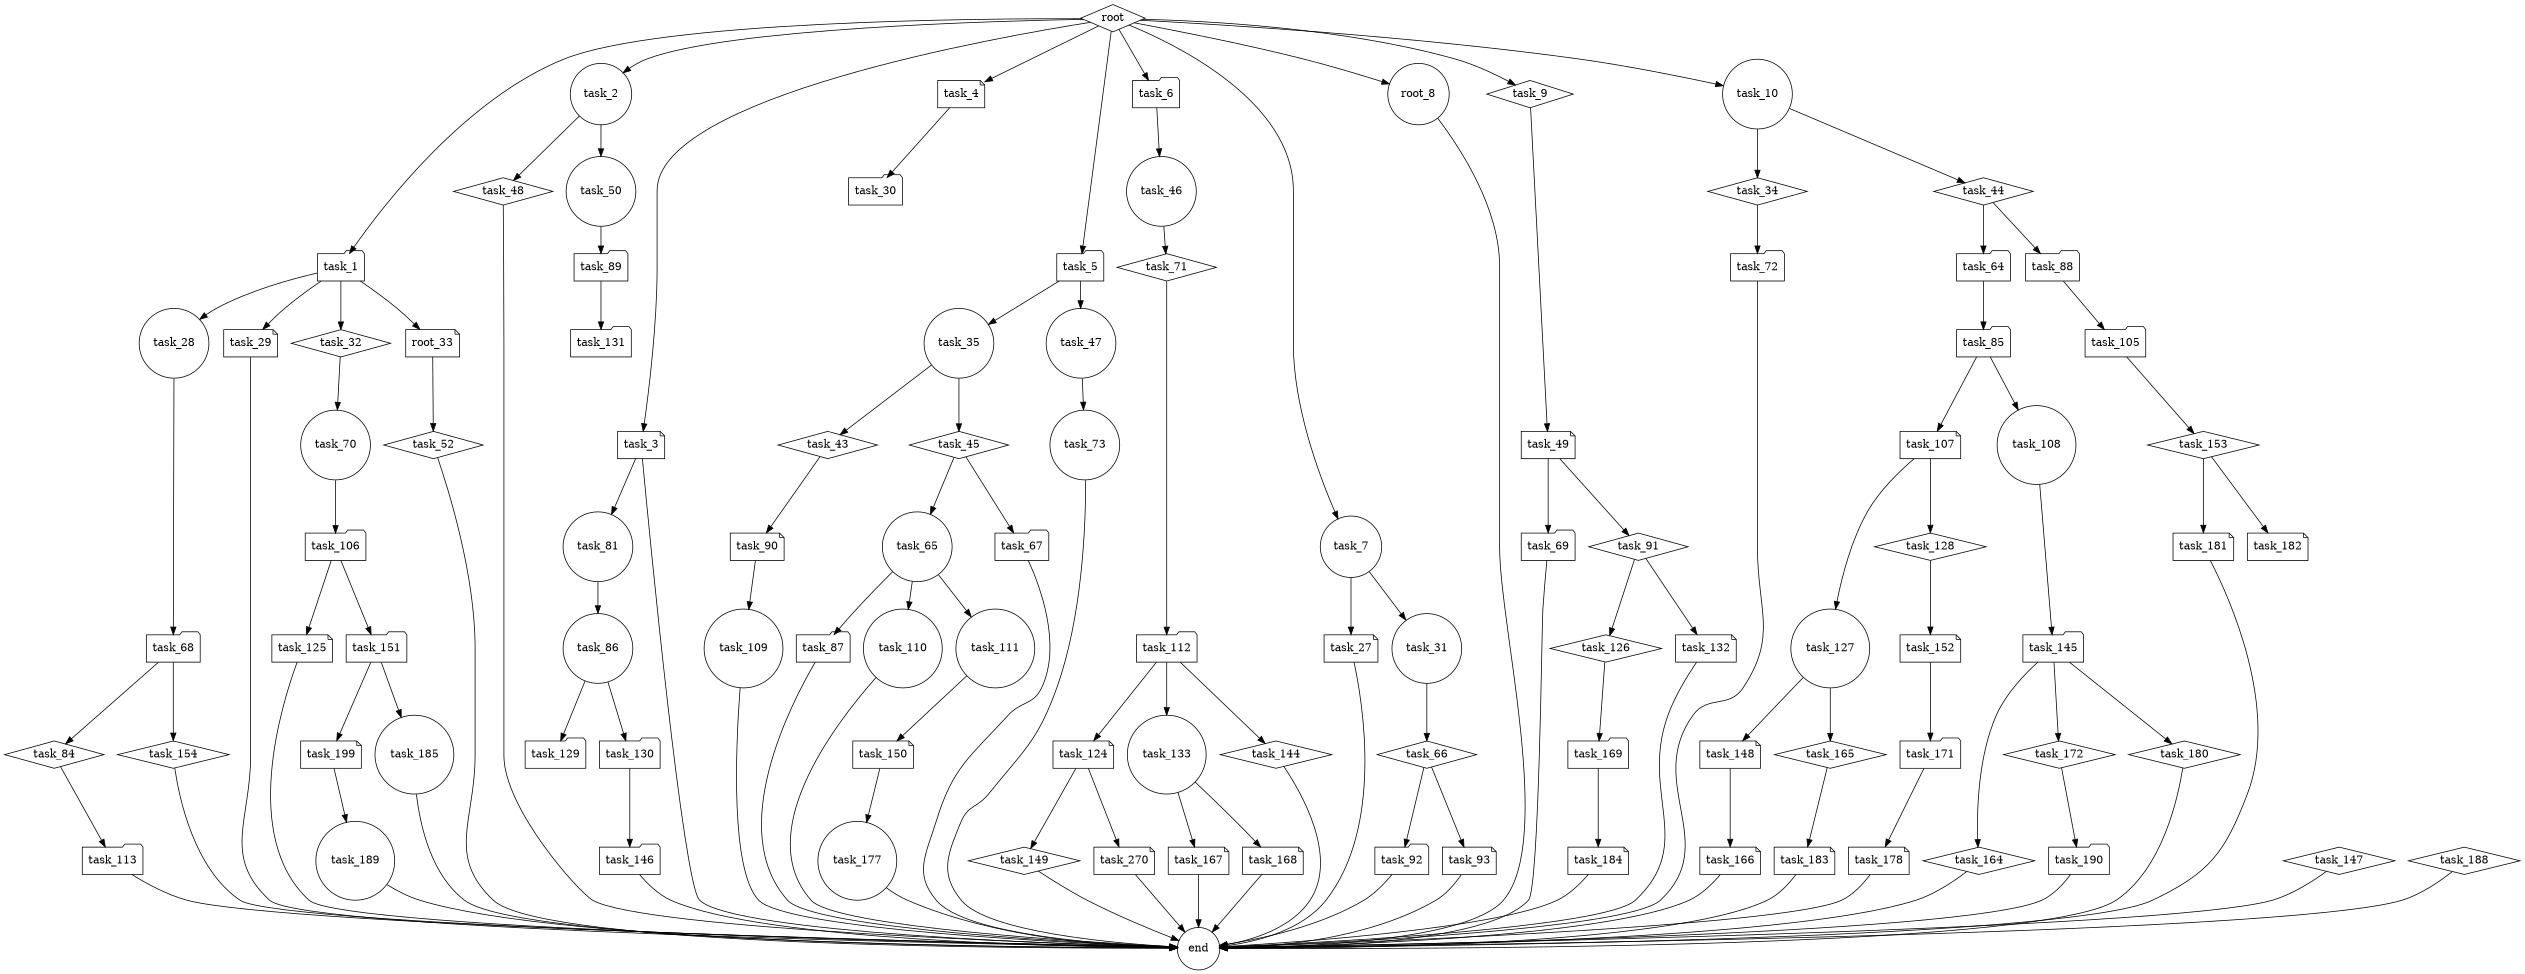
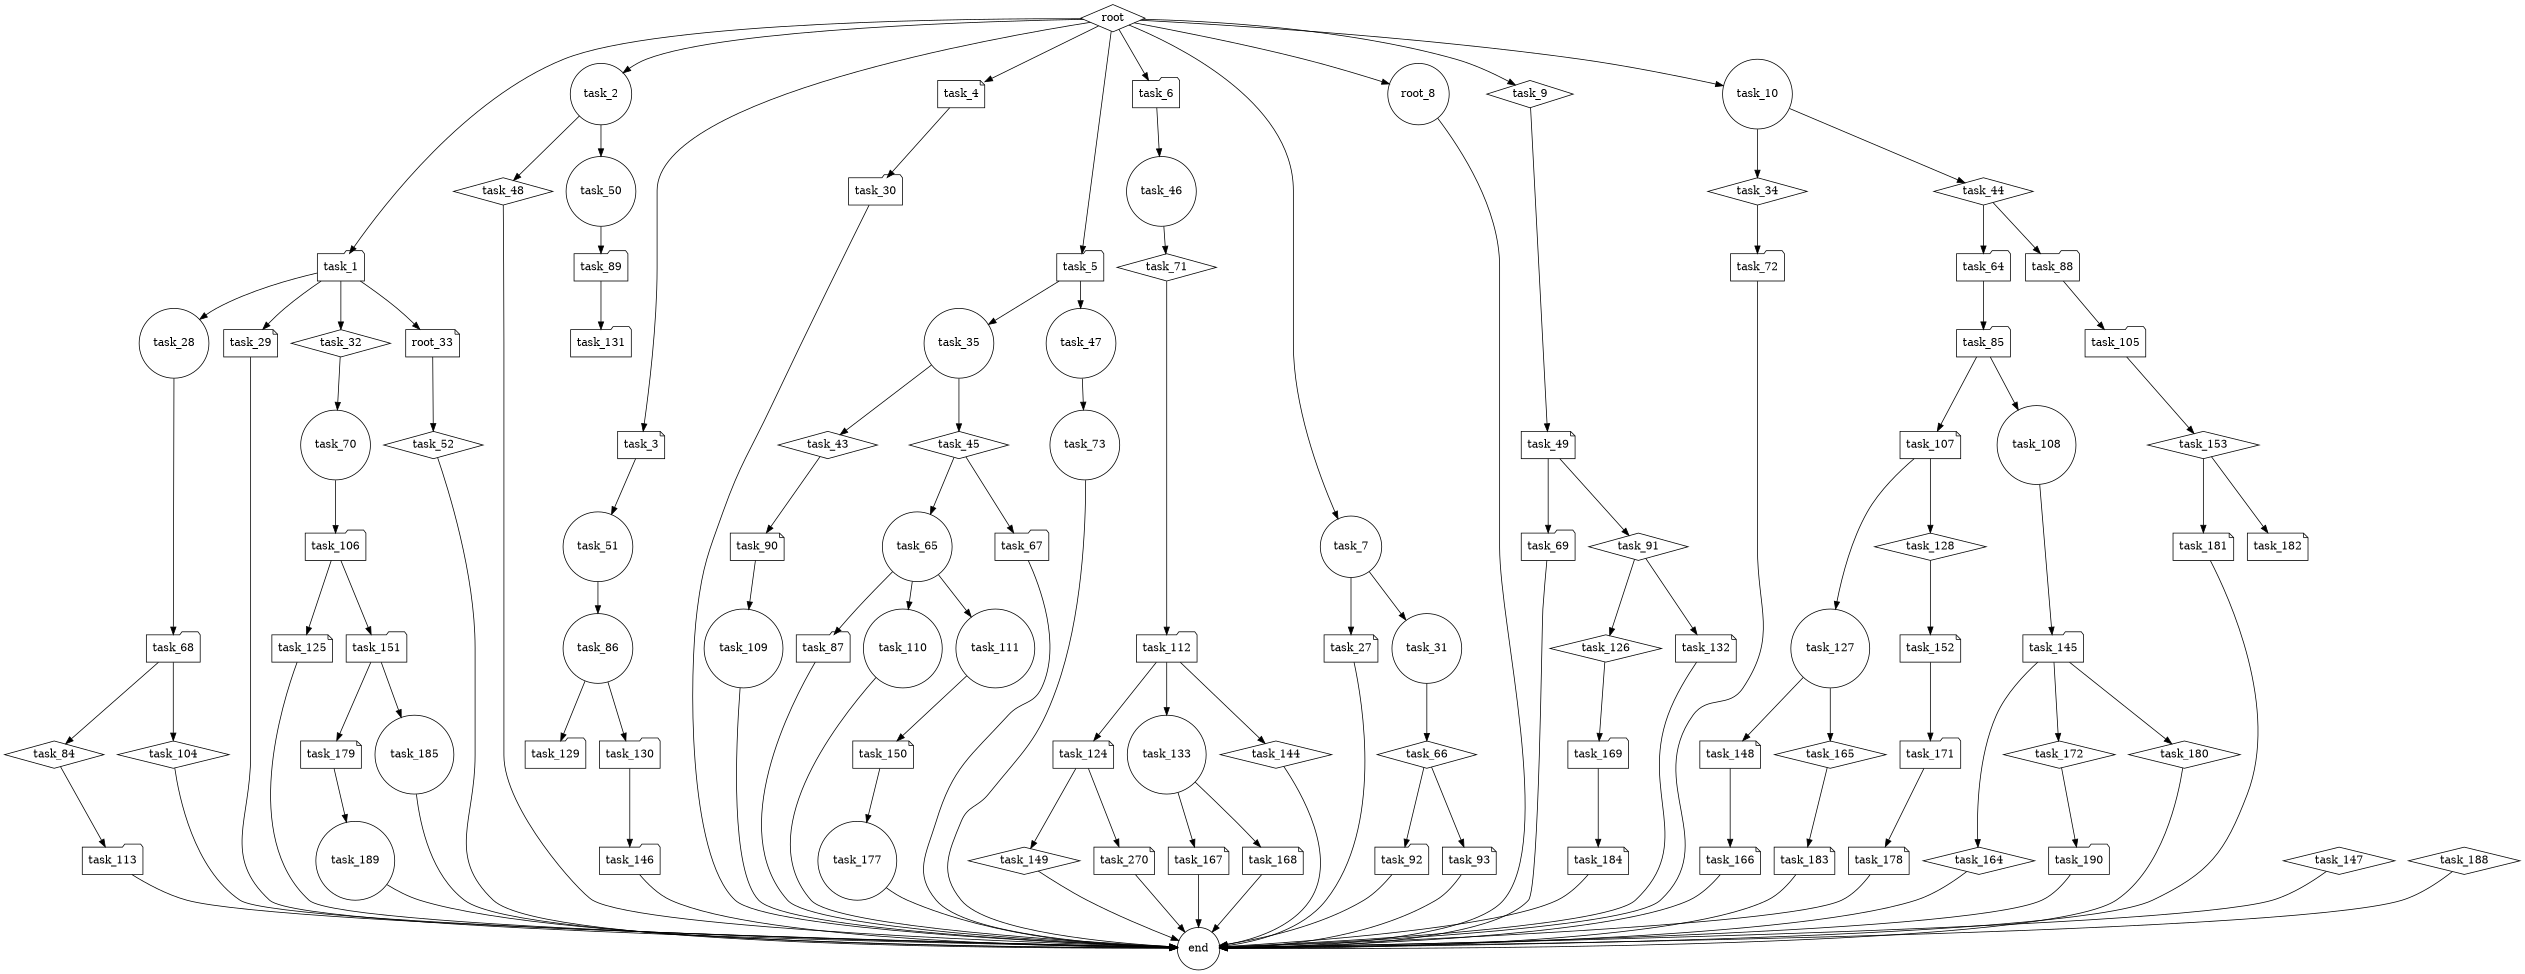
  digraph {
    node [shape=folder]
    root [shape=diamond]
    task_1
    task_2 [shape=circle]
    task_3 [shape=note]
    task_4 [shape=note]
    task_5
    task_6
    task_7 [shape=circle]
    n9 [label=root_8 shape=circle]
    task_9 [shape=diamond]
    task_10 [shape=circle]
    task_28 [shape=circle]
    task_29 [shape=note]
    task_32 [shape=diamond]
    n15 [label=root_33 shape=note]
    task_48 [shape=diamond]
    task_50 [shape=circle]
-   task_51 [shape=circle label=task_81]
+   task_51 [shape=circle]
    task_30
    task_35 [shape=circle]
    task_47 [shape=circle]
    task_46 [shape=circle]
    task_27 [shape=note]
    task_31 [shape=circle]
    end [shape=circle]
    task_49 [shape=note]
    task_34 [shape=diamond]
    task_44 [shape=diamond]
    task_68
    task_70 [shape=circle]
    task_52 [shape=diamond]
    task_89
    task_86 [shape=circle]
    task_43 [shape=diamond]
    task_45 [shape=diamond]
    task_73 [shape=circle]
    task_71 [shape=diamond]
    task_66 [shape=diamond]
    task_69
    task_91 [shape=diamond]
    task_72
    task_64
    task_88
    task_84 [shape=diamond]
-   task_104 [shape=diamond label=task_154]
+   task_104 [shape=diamond]
    task_92
    task_93 [shape=note]
    task_106
    task_90 [shape=note]
    task_65 [shape=circle]
    task_67
    task_109 [shape=circle]
    task_85
    task_105
    task_87
    task_110 [shape=circle]
    task_111 [shape=circle]
    task_112
    task_126 [shape=diamond]
    task_132 [shape=note]
    task_131
    task_129
    task_130
    task_107 [shape=note]
    task_108 [shape=circle]
    task_150 [shape=note]
    task_113
    task_125 [shape=note]
    task_151
    task_124 [shape=note]
    task_133 [shape=circle]
    task_144 [shape=diamond]
    task_127 [shape=circle]
    task_128 [shape=diamond]
    task_145
    task_146
    task_153 [shape=diamond]
    task_169
    task_181 [shape=note]
    task_182 [shape=note]
-   task_179 [shape=note label=task_199]
+   task_179 [shape=note]
    task_185 [shape=circle]
    task_148 [shape=note]
    task_165 [shape=diamond]
    task_152 [shape=note]
    task_164 [shape=diamond]
    task_172 [shape=diamond]
    task_180 [shape=diamond]
    task_177 [shape=circle]
    task_149 [shape=diamond]
    n91 [label=task_270 shape=note]
    task_167 [shape=note]
    task_168 [shape=note]
    task_184 [shape=note]
    task_166 [shape=note]
    task_183 [shape=note]
    task_171
    task_147 [shape=diamond]
    task_190
    task_189 [shape=circle]
    task_178 [shape=note]
    task_188 [shape=diamond]
    root -> task_1
    root -> task_2
    root -> task_3
    root -> task_4
    root -> task_5
    root -> task_6
    root -> task_7
    root -> n9
    root -> task_9
    root -> task_10
    task_1 -> task_28
    task_1 -> task_29
    task_1 -> task_32
    task_1 -> n15
    task_2 -> task_48
    task_2 -> task_50
    task_3 -> task_51
    task_4 -> task_30
    task_5 -> task_35
    task_5 -> task_47
    task_6 -> task_46
    task_7 -> task_27
    task_7 -> task_31
    n9 -> end
    task_9 -> task_49
    task_10 -> task_34
    task_10 -> task_44
    task_28 -> task_68
    task_29 -> end
    task_32 -> task_70
    n15 -> task_52
    task_48 -> end
    task_50 -> task_89
    task_51 -> task_86
-   task_3 -> end
+   task_30 -> end
    task_35 -> task_43
    task_35 -> task_45
    task_47 -> task_73
    task_46 -> task_71
    task_27 -> end
    task_31 -> task_66
    task_49 -> task_69
    task_49 -> task_91
    task_34 -> task_72
    task_44 -> task_64
    task_44 -> task_88
    task_68 -> task_84
    task_68 -> task_104
    task_70 -> task_106
    task_52 -> end
    task_89 -> task_131
    task_86 -> task_129
    task_86 -> task_130
    task_43 -> task_90
    task_45 -> task_65
    task_45 -> task_67
    task_73 -> end
    task_71 -> task_112
    task_66 -> task_92
    task_66 -> task_93
    task_69 -> end
    task_91 -> task_126
    task_91 -> task_132
    task_72 -> end
    task_64 -> task_85
    task_88 -> task_105
    task_84 -> task_113
    task_104 -> end
    task_92 -> end
    task_93 -> end
    task_106 -> task_125
    task_106 -> task_151
    task_90 -> task_109
    task_65 -> task_87
    task_65 -> task_110
    task_65 -> task_111
    task_67 -> end
    task_109 -> end
    task_85 -> task_107
    task_85 -> task_108
    task_105 -> task_153
    task_87 -> end
    task_110 -> end
    task_111 -> task_150
    task_112 -> task_124
    task_112 -> task_133
    task_112 -> task_144
    task_126 -> task_169
    task_132 -> end
    task_130 -> task_146
    task_107 -> task_127
    task_107 -> task_128
    task_108 -> task_145
    task_150 -> task_177
    task_113 -> end
    task_125 -> end
    task_151 -> task_179
    task_151 -> task_185
    task_124 -> task_149
    task_124 -> n91
    task_133 -> task_167
    task_133 -> task_168
    task_144 -> end
    task_127 -> task_148
    task_127 -> task_165
    task_128 -> task_152
    task_145 -> task_164
    task_145 -> task_172
    task_145 -> task_180
    task_146 -> end
    task_153 -> task_181
    task_153 -> task_182
    task_169 -> task_184
    task_181 -> end
    task_179 -> task_189
    task_185 -> end
    task_148 -> task_166
    task_165 -> task_183
    task_152 -> task_171
    task_164 -> end
    task_172 -> task_190
    task_180 -> end
    task_177 -> end
    task_149 -> end
    n91 -> end
    task_167 -> end
    task_168 -> end
    task_184 -> end
    task_166 -> end
    task_183 -> end
    task_171 -> task_178
    task_147 -> end
    task_190 -> end
    task_189 -> end
    task_178 -> end
    task_188 -> end
  }
